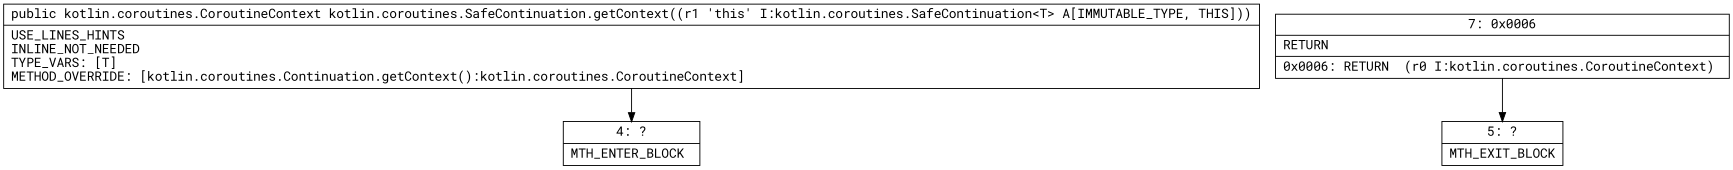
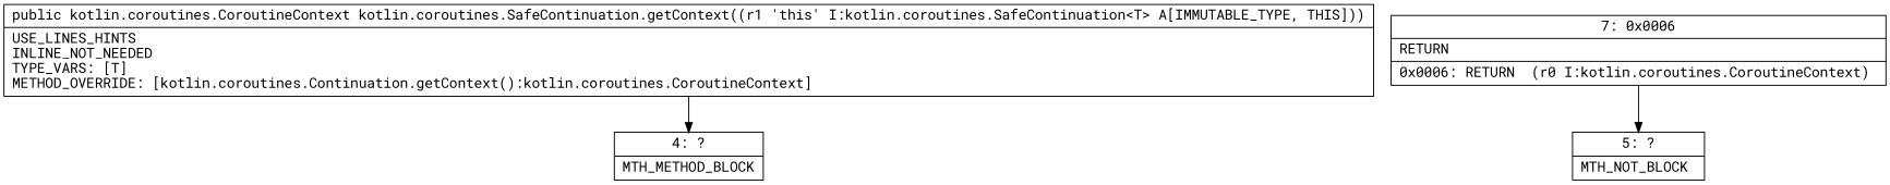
  digraph {
    fontname="Roboto Mono"
    node [fontname="Roboto Mono" shape=record]
    edge [fontname="Roboto Mono"]
-   n1 [label="{4\:\ ?|MTH_ENTER_BLOCK\l}"]
+   n1 [label="{4\:\ ?|MTH_METHOD_BLOCK\l}"]
    n2 [label="{7\:\ 0x0006|RETURN\l|0x0006: RETURN  (r0 I:kotlin.coroutines.CoroutineContext) \l}"]
-   n3 [label="{5\:\ ?|MTH_EXIT_BLOCK\l}"]
+   n3 [label="{5\:\ ?|MTH_NOT_BLOCK\l}"]
    n4 [label="{public kotlin.coroutines.CoroutineContext kotlin.coroutines.SafeContinuation.getContext((r1 'this' I:kotlin.coroutines.SafeContinuation\<T\> A[IMMUTABLE_TYPE, THIS]))  | USE_LINES_HINTS\lINLINE_NOT_NEEDED\lTYPE_VARS: [T]\lMETHOD_OVERRIDE: [kotlin.coroutines.Continuation.getContext():kotlin.coroutines.CoroutineContext]\l}"]
    n2 -> n3
    n4 -> n1
  }
